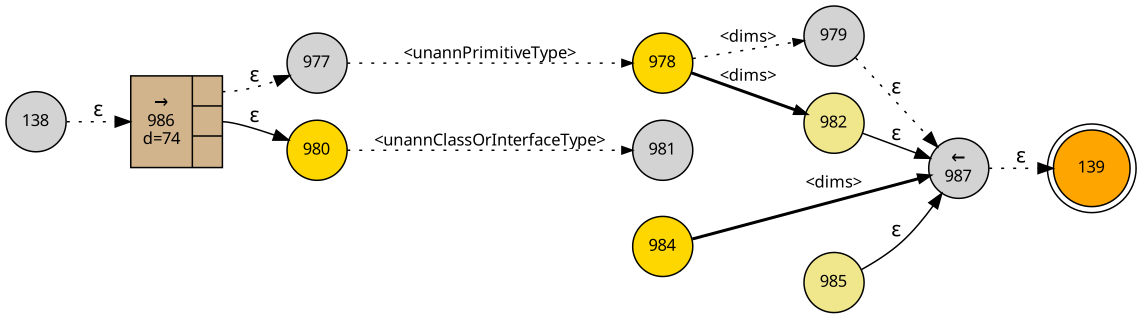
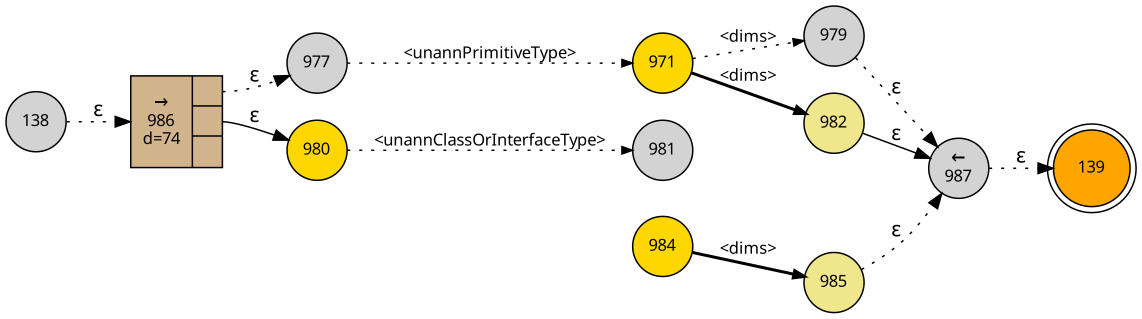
  digraph {
    fontname="Noto Sans"
    rankdir=LR
    node [fillcolor=lightgrey fixedsize=true fontname="Noto Sans" fontsize=11 shape=circle style=filled peripheries=1]
    edge [fontname="Noto Sans" style=dotted]
    n1 [fillcolor=orange label=139 shape=doublecircle width=.6 peripheries=""]
    n2 [label=138 width=.55]
    n3 [fillcolor=tan fixedsize=false label="{&rarr;\n986\nd=74|{<p0>|<p1>|<p2>}}" shape=record]
    n4 [label=977 width=.55]
    n5 [fillcolor=gold label=980 width=.55]
-   n6 [fillcolor=gold label=978 width=.55]
+   n6 [fillcolor=gold label=971 width=.55]
    n7 [label=979 width=.55]
    n8 [fillcolor=khaki label=982 width=.55]
    n9 [label="&larr;\n987" width=.55]
    n10 [label=981 width=.55]
    n11 [fillcolor=gold label=984 width=.55]
    n12 [fillcolor=khaki label=985 width=.55]
    n2 -> n3 [label="&epsilon;"]
    n3 -> n4 [label="&epsilon;" tailport=p0]
    n3 -> n5 [label="&epsilon;" style=solid tailport=p1]
    n4 -> n6 [arrowhead=normal arrowsize=.7 fontsize=11 label="<unannPrimitiveType>"]
    n5 -> n10 [arrowhead=normal arrowsize=.7 fontsize=11 label="<unannClassOrInterfaceType>"]
    n6 -> n7 [arrowhead=normal arrowsize=.7 fontsize=11 label="<dims>"]
    n6 -> n8 [arrowhead=normal arrowsize=.7 fontsize=11 label="<dims>" style=bold]
    n7 -> n9 [label="&epsilon;"]
    n8 -> n9 [label="&epsilon;" style=solid]
    n9 -> n1 [label="&epsilon;"]
-   n11 -> n9 [arrowhead=normal arrowsize=.7 fontsize=11 label="<dims>" style=bold]
-   n12 -> n9 [label="&epsilon;" style=solid]
+   n11 -> n12 [arrowhead=normal arrowsize=.7 fontsize=11 label="<dims>" style=bold]
+   n12 -> n9 [label="&epsilon;"]
  }
